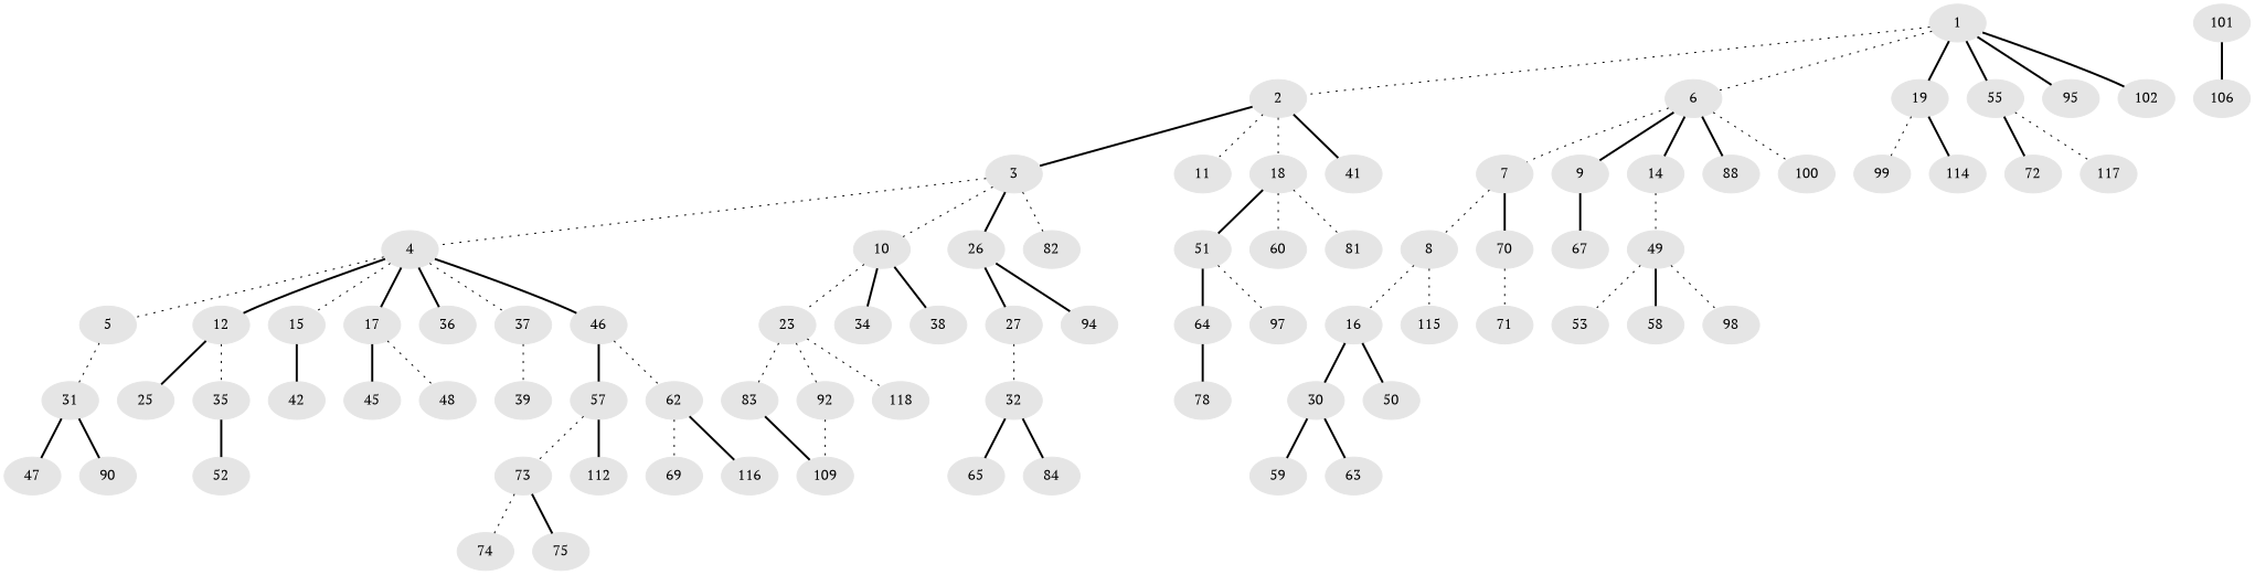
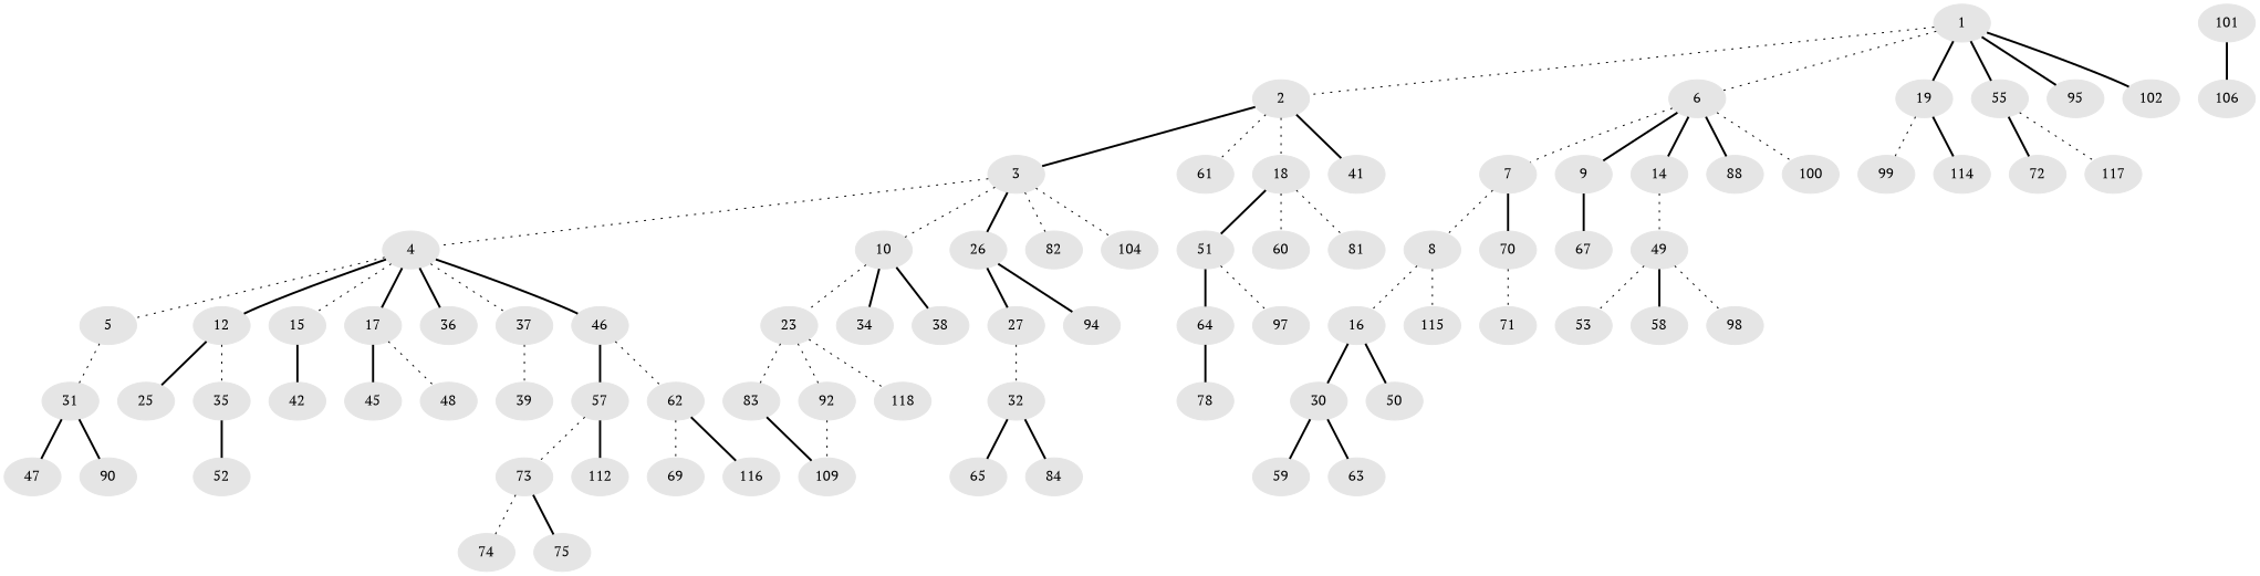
  graph {
    fontname="PT Serif"
    node [color=gray90 fontname="PT Serif" style=filled]
    edge [fontname="PT Serif" style=bold]
    1 [super="+24"]
    2 [super="+13"]
    6 [super="+40"]
    19 [super="+43"]
    55 [super="+56"]
    95
    102
    3 [super="+77"]
-   11
+   11 [label=61]
    18 [super="+22"]
    41
    7
    9 [super="+21"]
    14 [super="+44"]
    88
    100
    99
    114
    72 [super="+85"]
    117
    4 [super="+119"]
    10 [super="+29"]
    26
    82
+   104
    51 [super="+86"]
    60 [super="+76"]
    81
    5
    12
    15 [super="+105"]
    17 [super="+20"]
    36
    37
    46
    23 [super="+111"]
    34
    38
    27
    94 [super="+103"]
    31
    25
    35 [super="+87"]
    42 [super="+68"]
    45
    48
    39
    57 [super="+61"]
    62 [super="+79"]
    47
    90 [super="+91"]
    8 [super="+28"]
    70 [super="+96"]
    67
    49 [super="+54"]
    16 [super="+33"]
    115
    71
    30 [super="+110"]
    50 [super="+66"]
    83
    92
    118
    52
    53
    58
    98
    59 [super="+108"]
    63
    64
    97
    109
    32 [super="+80"]
    65
    84 [super="+89"]
    73
    112
    69 [super="+107"]
    116
    78
    74 [super="+93"]
    75 [super="+113"]
    101
    106
    1 -- 2 [style=dotted]
    1 -- 6 [style=dotted]
    1 -- 19
    1 -- 55
    1 -- 95
    1 -- 102
    2 -- 3
    2 -- 11 [style=dotted]
    2 -- 18 [style=dotted]
    2 -- 41
    6 -- 7 [style=dotted]
    6 -- 9
    6 -- 14
    6 -- 88
    6 -- 100 [style=dotted]
    19 -- 99 [style=dotted]
    19 -- 114
    55 -- 72
    55 -- 117 [style=dotted]
    3 -- 4 [style=dotted]
    3 -- 10 [style=dotted]
    3 -- 26
    3 -- 82 [style=dotted]
+   3 -- 104 [style=dotted]
    18 -- 51
    18 -- 60 [style=dotted]
    18 -- 81 [style=dotted]
    7 -- 8 [style=dotted]
    7 -- 70
    9 -- 67
    14 -- 49 [style=dotted]
    4 -- 5 [style=dotted]
    4 -- 12
    4 -- 15 [style=dotted]
    4 -- 17
    4 -- 36
    4 -- 37 [style=dotted]
    4 -- 46
    10 -- 23 [style=dotted]
    10 -- 34
    10 -- 38
    26 -- 27
    26 -- 94
    51 -- 64
    51 -- 97 [style=dotted]
    5 -- 31 [style=dotted]
    12 -- 25
    12 -- 35 [style=dotted]
    15 -- 42
    17 -- 45
    17 -- 48 [style=dotted]
    37 -- 39 [style=dotted]
    46 -- 57
    46 -- 62 [style=dotted]
    23 -- 83 [style=dotted]
    23 -- 92 [style=dotted]
    23 -- 118 [style=dotted]
    27 -- 32 [style=dotted]
    31 -- 47
    31 -- 90
    35 -- 52
    57 -- 73 [style=dotted]
    57 -- 112
    62 -- 69 [style=dotted]
    62 -- 116
    8 -- 16 [style=dotted]
    8 -- 115 [style=dotted]
    70 -- 71 [style=dotted]
    49 -- 53 [style=dotted]
    49 -- 58
    49 -- 98 [style=dotted]
    16 -- 30
    16 -- 50
    30 -- 59
    30 -- 63
    83 -- 109
    92 -- 109 [style=dotted]
    64 -- 78
    32 -- 65
    32 -- 84
    73 -- 74 [style=dotted]
    73 -- 75
    101 -- 106
  }
